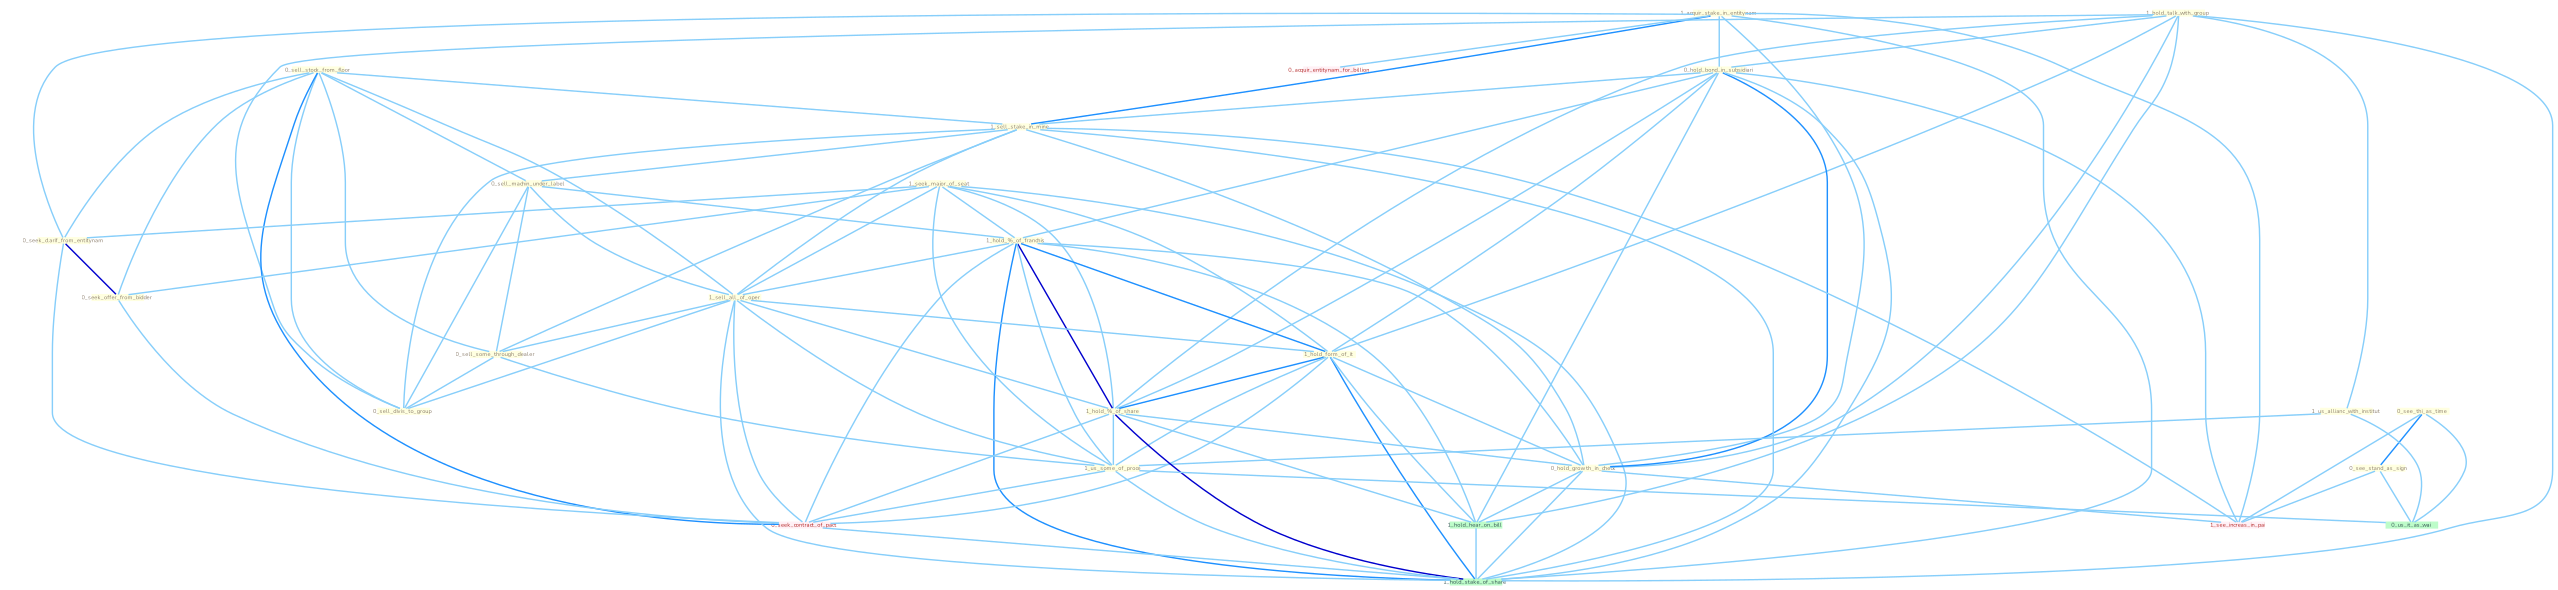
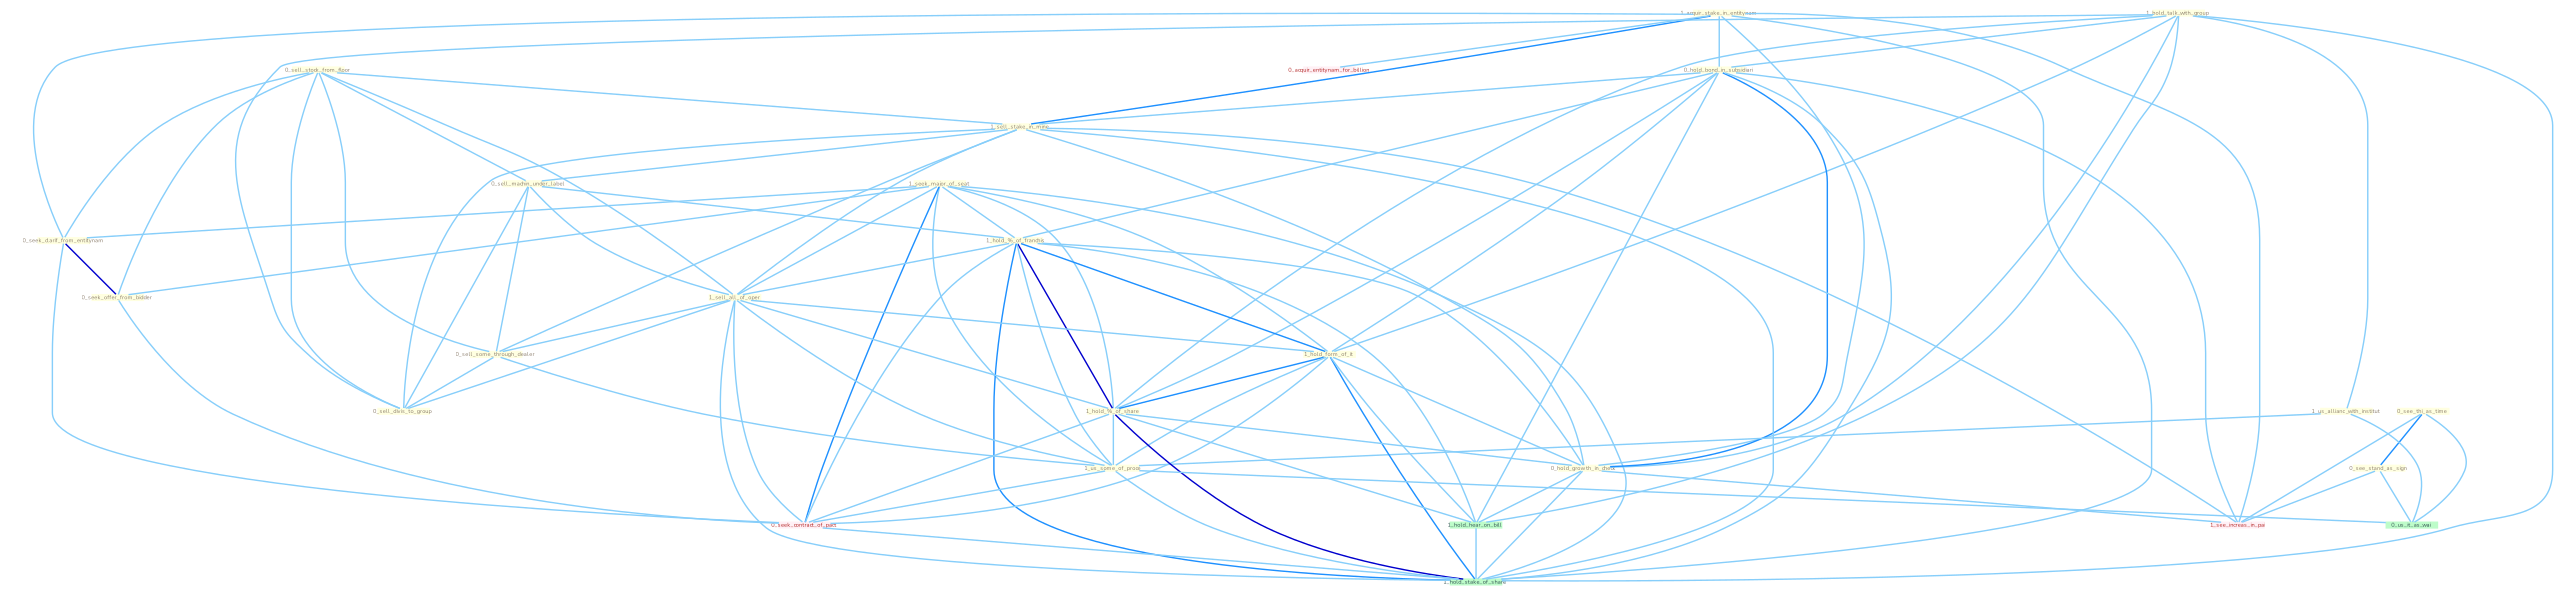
  graph {
    fontname=Nunito
    node [color="#ffffe0" fixedsize=true fontcolor="#8b7d6b" fontname=Nunito fontsize=4 shape=polygon style=filled]
    edge [color="#87cefa" fontname=Nunito w=1]
    "1_acquir_stake_in_entitynam " [height=.06 width=.5]
    "0_see_thi_as_time " [height=.06 width=.5]
    "1_hold_talk_with_group " [height=.06 width=.5]
    "0_sell_stock_from_floor " [height=.06 width=.5]
    "1_seek_major_of_seat " [height=.06 width=.5]
    "0_hold_bond_in_subsidiari " [height=.06 width=.5]
    "1_sell_stake_in_mine " [height=.06 width=.5]
    "1_us_allianc_with_institut " [height=.06 width=.5]
    "0_seek_clarif_from_entitynam " [height=.06 width=.5]
    "0_see_stand_as_sign " [height=.06 width=.5]
    "1_hold_%_of_franchis " [height=.06 width=.5]
    "0_sell_machin_under_label " [height=.06 width=.5]
    "1_sell_all_of_oper " [height=.06 width=.5]
    "0_sell_some_through_dealer " [height=.06 width=.5]
    "1_hold_form_of_it " [height=.06 width=.5]
    "1_hold_%_of_share " [height=.06 width=.5]
    "0_hold_growth_in_check " [height=.06 width=.5]
    "1_us_some_of_proce " [height=.06 width=.5]
    "0_seek_offer_from_bidder " [height=.06 width=.5]
    "0_sell_divis_to_group " [height=.06 width=.5]
    "0_seek_contract_of_pact " [color="#fff0f5" fontcolor="#b22222" height=.06 width=.5]
    "0_acquir_entitynam_for_billion " [color="#fff0f5" fontcolor="#b22222" height=.06 width=.5]
    "1_see_increas_in_pai " [color="#fff0f5" fontcolor="#b22222" height=.06 width=.5]
    "1_hold_stake_of_share " [color="#BDFCC9" fontcolor="#2f4f4f" height=.06 width=.5]
    "0_us_it_as_wai " [color="#BDFCC9" fontcolor="#2f4f4f" height=.06 width=.5]
    "1_hold_hear_on_bill " [color="#BDFCC9" fontcolor="#2f4f4f" height=.06 width=.5]
    subgraph sub_1 {
      "1_acquir_stake_in_entitynam "
      "0_see_thi_as_time "
      "1_hold_talk_with_group "
      "0_sell_stock_from_floor "
      "1_seek_major_of_seat "
      "0_hold_bond_in_subsidiari "
      "1_sell_stake_in_mine "
      "1_us_allianc_with_institut "
      "0_seek_clarif_from_entitynam "
      "0_see_stand_as_sign "
      "1_hold_%_of_franchis "
      "0_sell_machin_under_label "
      "1_sell_all_of_oper "
      "0_sell_some_through_dealer "
      "1_hold_form_of_it "
      "1_hold_%_of_share "
      "0_hold_growth_in_check "
      "1_us_some_of_proce "
      "0_seek_offer_from_bidder "
      "0_sell_divis_to_group "
    }
    subgraph sub_2 {
      "0_seek_contract_of_pact "
      "0_acquir_entitynam_for_billion "
      "1_see_increas_in_pai "
    }
    "1_acquir_stake_in_entitynam " -- "0_hold_bond_in_subsidiari "
    "1_acquir_stake_in_entitynam " -- "1_sell_stake_in_mine " [color="#1e90ff" w=2]
    "1_acquir_stake_in_entitynam " -- "0_seek_clarif_from_entitynam "
    "1_acquir_stake_in_entitynam " -- "0_hold_growth_in_check "
    "1_acquir_stake_in_entitynam " -- "0_acquir_entitynam_for_billion "
    "1_acquir_stake_in_entitynam " -- "1_see_increas_in_pai "
    "1_acquir_stake_in_entitynam " -- "1_hold_stake_of_share "
    "0_see_thi_as_time " -- "0_see_stand_as_sign " [color="#1e90ff" w=2]
    "0_see_thi_as_time " -- "1_see_increas_in_pai "
    "0_see_thi_as_time " -- "0_us_it_as_wai "
    "1_hold_talk_with_group " -- "0_hold_bond_in_subsidiari "
    "1_hold_talk_with_group " -- "1_us_allianc_with_institut "
    "1_hold_talk_with_group " -- "1_hold_form_of_it "
    "1_hold_talk_with_group " -- "1_hold_%_of_share "
    "1_hold_talk_with_group " -- "0_hold_growth_in_check "
    "1_hold_talk_with_group " -- "0_sell_divis_to_group "
    "1_hold_talk_with_group " -- "1_hold_stake_of_share "
    "1_hold_talk_with_group " -- "1_hold_hear_on_bill "
    "0_sell_stock_from_floor " -- "1_sell_stake_in_mine "
    "0_sell_stock_from_floor " -- "0_seek_clarif_from_entitynam "
    "0_sell_stock_from_floor " -- "0_sell_machin_under_label "
    "0_sell_stock_from_floor " -- "1_sell_all_of_oper "
    "0_sell_stock_from_floor " -- "0_sell_some_through_dealer "
    "0_sell_stock_from_floor " -- "0_seek_offer_from_bidder "
    "0_sell_stock_from_floor " -- "0_sell_divis_to_group "
    "1_seek_major_of_seat " -- "0_seek_clarif_from_entitynam "
    "1_seek_major_of_seat " -- "1_hold_%_of_franchis "
    "1_seek_major_of_seat " -- "1_sell_all_of_oper "
    "1_seek_major_of_seat " -- "1_hold_form_of_it "
    "1_seek_major_of_seat " -- "1_hold_%_of_share "
    "1_seek_major_of_seat " -- "1_us_some_of_proce "
    "1_seek_major_of_seat " -- "0_seek_offer_from_bidder "
-   "0_sell_stock_from_floor " -- "0_seek_contract_of_pact " [color="#1e90ff" w=2]
+   "1_seek_major_of_seat " -- "0_seek_contract_of_pact " [color="#1e90ff" w=2]
    "1_seek_major_of_seat " -- "1_hold_stake_of_share "
    "0_hold_bond_in_subsidiari " -- "1_sell_stake_in_mine "
    "0_hold_bond_in_subsidiari " -- "1_hold_%_of_franchis "
    "0_hold_bond_in_subsidiari " -- "1_hold_form_of_it "
    "0_hold_bond_in_subsidiari " -- "1_hold_%_of_share "
    "0_hold_bond_in_subsidiari " -- "0_hold_growth_in_check " [color="#1e90ff" w=2]
    "0_hold_bond_in_subsidiari " -- "1_see_increas_in_pai "
    "0_hold_bond_in_subsidiari " -- "1_hold_stake_of_share "
    "0_hold_bond_in_subsidiari " -- "1_hold_hear_on_bill "
    "1_sell_stake_in_mine " -- "0_sell_machin_under_label "
    "1_sell_stake_in_mine " -- "1_sell_all_of_oper "
    "1_sell_stake_in_mine " -- "0_sell_some_through_dealer "
    "1_sell_stake_in_mine " -- "0_hold_growth_in_check "
    "1_sell_stake_in_mine " -- "0_sell_divis_to_group "
    "1_sell_stake_in_mine " -- "1_see_increas_in_pai "
    "1_sell_stake_in_mine " -- "1_hold_stake_of_share "
    "1_us_allianc_with_institut " -- "1_us_some_of_proce "
    "1_us_allianc_with_institut " -- "0_us_it_as_wai "
    "0_seek_clarif_from_entitynam " -- "0_seek_offer_from_bidder " [color="#0000cd" w=2]
    "0_seek_clarif_from_entitynam " -- "0_seek_contract_of_pact "
    "0_see_stand_as_sign " -- "1_see_increas_in_pai "
    "0_see_stand_as_sign " -- "0_us_it_as_wai "
    "1_hold_%_of_franchis " -- "1_sell_all_of_oper "
    "1_hold_%_of_franchis " -- "1_hold_form_of_it " [color="#1e90ff" w=2]
    "1_hold_%_of_franchis " -- "1_hold_%_of_share " [color="#0000cd" w=3]
    "1_hold_%_of_franchis " -- "0_hold_growth_in_check "
    "1_hold_%_of_franchis " -- "1_us_some_of_proce "
    "1_hold_%_of_franchis " -- "0_seek_contract_of_pact "
    "1_hold_%_of_franchis " -- "1_hold_stake_of_share " [color="#1e90ff" w=2]
    "1_hold_%_of_franchis " -- "1_hold_hear_on_bill "
    "0_sell_machin_under_label " -- "1_hold_%_of_franchis "
    "0_sell_machin_under_label " -- "1_sell_all_of_oper "
    "0_sell_machin_under_label " -- "0_sell_some_through_dealer "
    "0_sell_machin_under_label " -- "0_sell_divis_to_group "
    "1_sell_all_of_oper " -- "0_sell_some_through_dealer "
    "1_sell_all_of_oper " -- "1_hold_form_of_it "
    "1_sell_all_of_oper " -- "1_hold_%_of_share "
    "1_sell_all_of_oper " -- "1_us_some_of_proce "
    "1_sell_all_of_oper " -- "0_sell_divis_to_group "
    "1_sell_all_of_oper " -- "0_seek_contract_of_pact "
    "1_sell_all_of_oper " -- "1_hold_stake_of_share "
    "0_sell_some_through_dealer " -- "1_us_some_of_proce "
    "0_sell_some_through_dealer " -- "0_sell_divis_to_group "
    "1_hold_form_of_it " -- "1_hold_%_of_share " [color="#1e90ff" w=2]
    "1_hold_form_of_it " -- "0_hold_growth_in_check "
    "1_hold_form_of_it " -- "1_us_some_of_proce "
    "1_hold_form_of_it " -- "0_seek_contract_of_pact "
    "1_hold_form_of_it " -- "1_hold_stake_of_share " [color="#1e90ff" w=2]
    "1_hold_form_of_it " -- "1_hold_hear_on_bill "
    "1_hold_%_of_share " -- "0_hold_growth_in_check "
    "1_hold_%_of_share " -- "1_us_some_of_proce "
    "1_hold_%_of_share " -- "0_seek_contract_of_pact "
    "1_hold_%_of_share " -- "1_hold_stake_of_share " [color="#0000cd" w=3]
    "1_hold_%_of_share " -- "1_hold_hear_on_bill "
    "0_hold_growth_in_check " -- "1_see_increas_in_pai "
    "0_hold_growth_in_check " -- "1_hold_stake_of_share "
    "0_hold_growth_in_check " -- "1_hold_hear_on_bill "
    "1_us_some_of_proce " -- "0_seek_contract_of_pact "
    "1_us_some_of_proce " -- "1_hold_stake_of_share "
    "1_us_some_of_proce " -- "0_us_it_as_wai "
    "0_seek_offer_from_bidder " -- "0_seek_contract_of_pact "
    "0_seek_contract_of_pact " -- "1_hold_stake_of_share "
    "1_hold_hear_on_bill " -- "1_hold_stake_of_share "
  }
